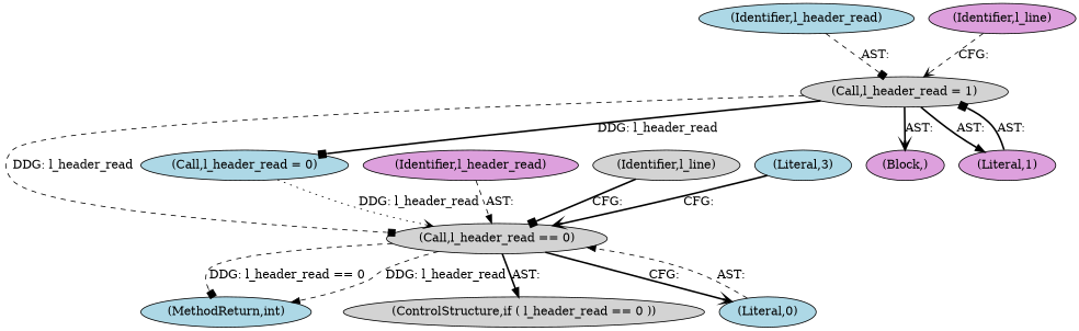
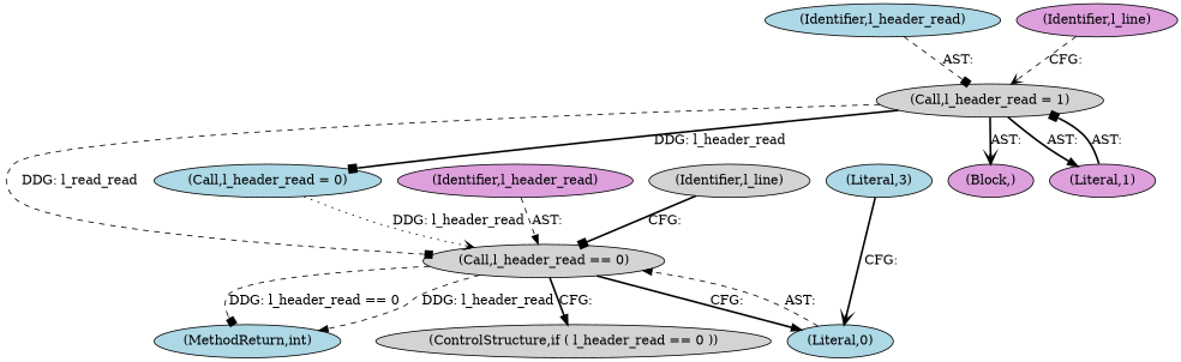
  digraph {
    node [fillcolor=lightblue style=filled]
    edge [arrowhead=box style=bold]
    n1 [fillcolor=lightgrey label="(Call,l_header_read = 1)"]
    n2 [fillcolor=lightgrey label="(Call,l_header_read == 0)"]
    n3 [fillcolor=plum label="(Block,)"]
    n4 [fillcolor=plum label="(Literal,1)"]
    n5 [label="(Call,l_header_read = 0)"]
    n6 [label="(MethodReturn,int)"]
    n7 [fillcolor=lightgrey label="(ControlStructure,if ( l_header_read == 0 ))"]
    n8 [label="(Literal,0)"]
    n9 [label="(Identifier,l_header_read)"]
    n10 [fillcolor=plum label="(Identifier,l_header_read)"]
    n11 [fillcolor=lightgrey label="(Identifier,l_line)"]
    n12 [label="(Literal,3)"]
    n13 [fillcolor=plum label="(Identifier,l_line)"]
-   n1 -> n2 [label="DDG: l_header_read" style=dashed]
+   n1 -> n2 [label="DDG: l_read_read" style=dashed]
    n1 -> n3 [arrowhead=vee label="AST: "]
    n1 -> n4 [arrowhead=normal label="AST: "]
    n1 -> n5 [label="DDG: l_header_read"]
    n2 -> n6 [label="DDG: l_header_read == 0" style=dashed]
    n2 -> n6 [arrowhead=normal label="DDG: l_header_read" style=dashed]
-   n2 -> n7 [arrowhead=normal label="AST: "]
-   n2 -> n8 [arrowhead=vee label="CFG: "]
+   n2 -> n7 [arrowhead=normal label="CFG: "]
+   n2 -> n8 [arrowhead=normal label="CFG: "]
    n4 -> n1 [label="AST: "]
    n5 -> n2 [arrowhead=vee label="DDG: l_header_read" style=dotted]
    n8 -> n2 [arrowhead=normal label="AST: " style=dashed]
    n9 -> n1 [label="AST: " style=dashed]
    n10 -> n2 [arrowhead=normal label="AST: " style=dashed]
    n11 -> n2 [label="CFG: "]
-   n12 -> n2 [arrowhead=vee label="CFG: "]
+   n12 -> n8 [arrowhead=vee label="CFG: "]
    n13 -> n1 [arrowhead=vee label="CFG: " style=dashed]
  }
